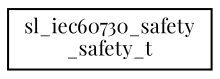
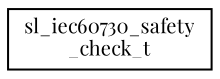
  digraph {
    rankdir=LR
    fontname="Playfair Display"
-   n1 [color=black fillcolor=white fontname="Playfair Display" fontsize=10 height=0.2 label="sl_iec60730_safety\l_safety_t" shape=record style=filled width=0.4]
+   n1 [color=black fillcolor=white fontname="Playfair Display" fontsize=10 height=0.2 label="sl_iec60730_safety\l_check_t" shape=record style=filled width=0.4]
  }
